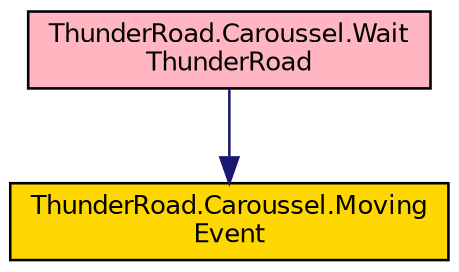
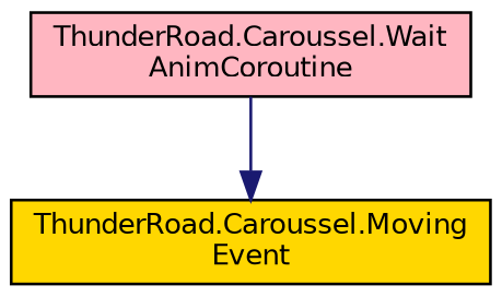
  digraph {
    rankdir=TB
    node [color=black fontname=Helvetica fontsize=10 shape=record style=filled]
-   n1 [fillcolor=lightpink fontcolor=black height=0.2 label="ThunderRoad.Caroussel.Wait\lThunderRoad" width=0.4]
+   n1 [fillcolor=lightpink fontcolor=black height=0.2 label="ThunderRoad.Caroussel.Wait\lAnimCoroutine" width=0.4]
    n2 [fillcolor=gold height=0.2 label="ThunderRoad.Caroussel.Moving\lEvent" width=0.4]
    n1 -> n2 [color=midnightblue fontname=Helvetica fontsize=10 labelfontname=Helvetica labelfontsize=10 style=solid]
  }
